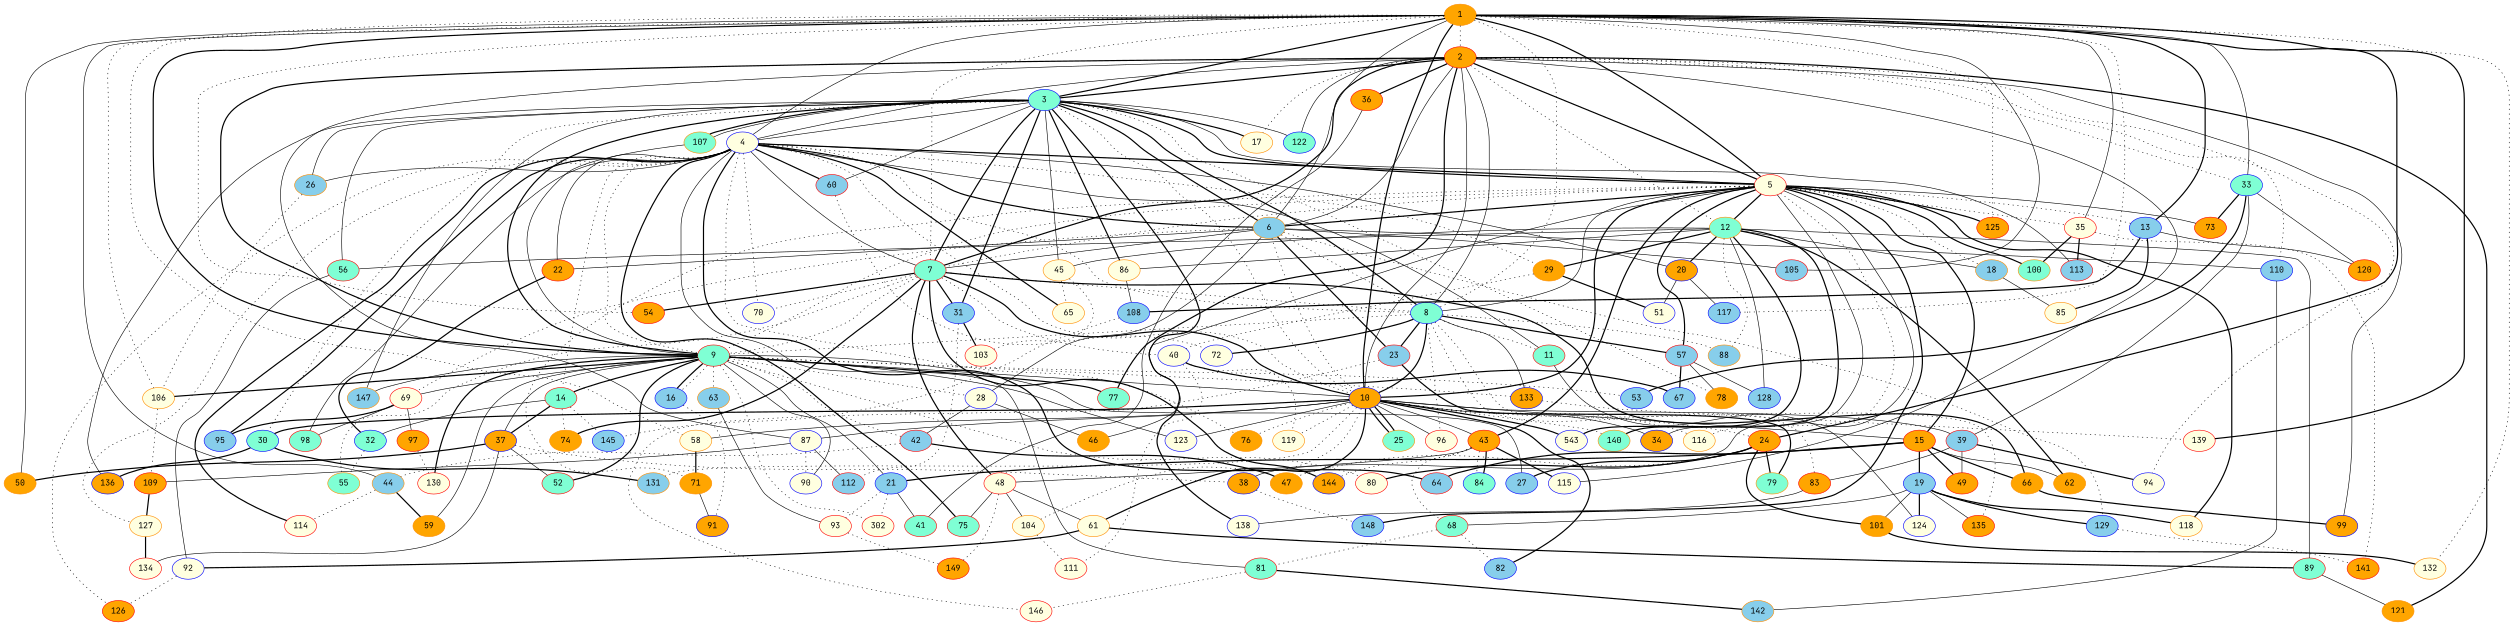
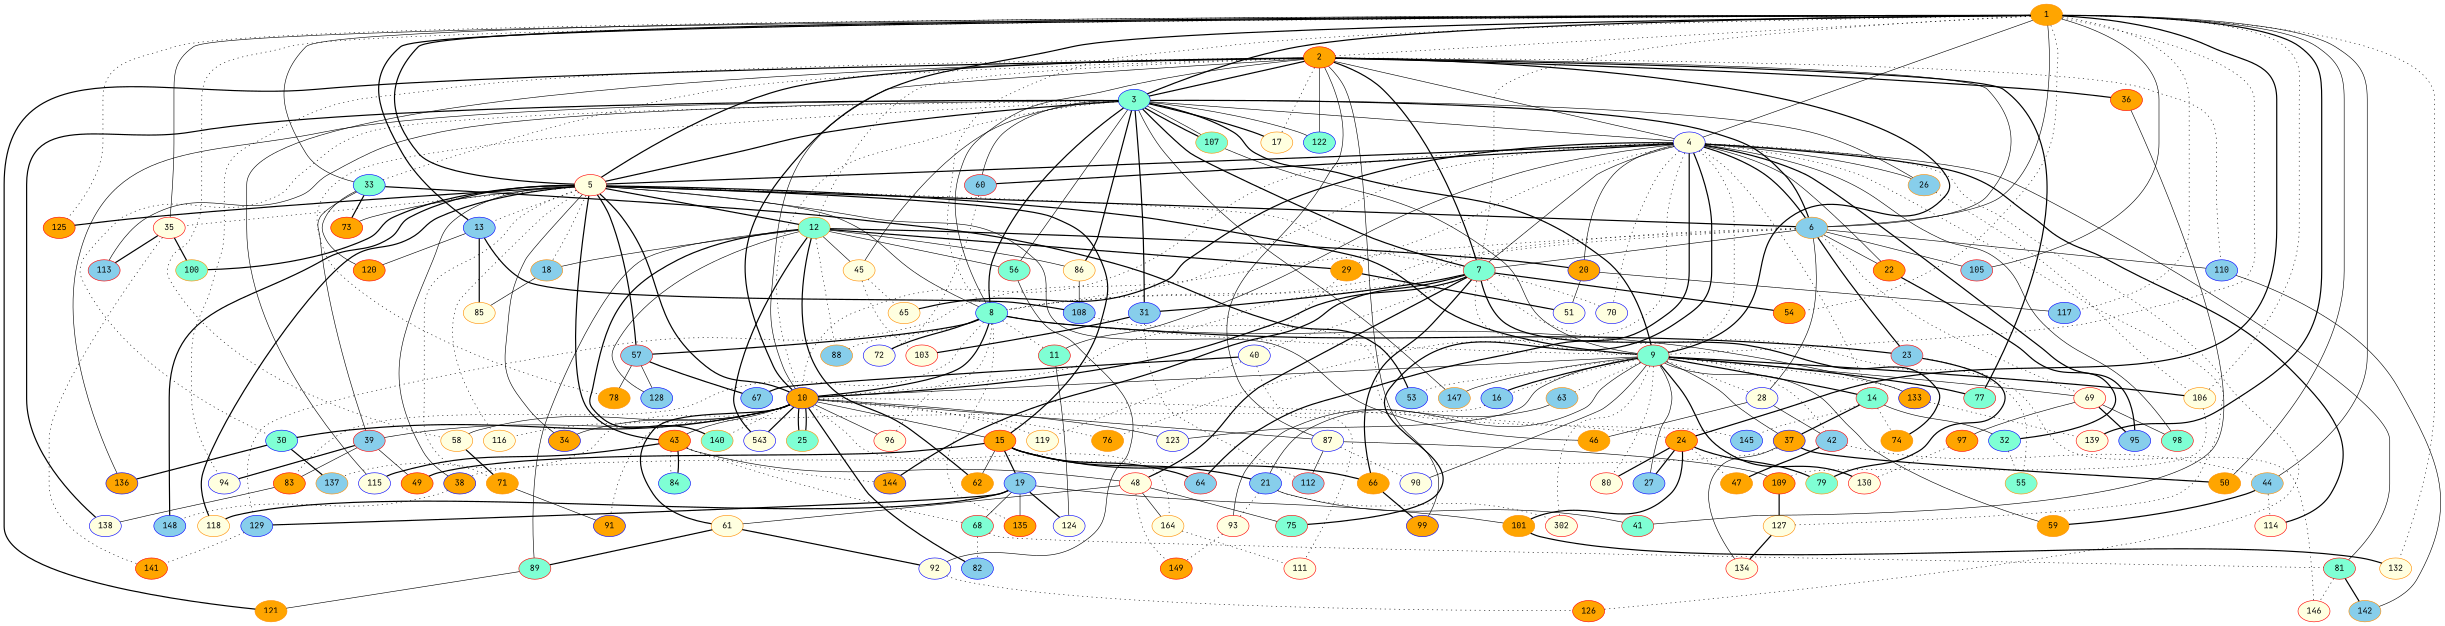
  graph {
    fontname="JetBrains Mono"
    node [color=red fillcolor=lightyellow fontname="JetBrains Mono" style=filled]
    edge [fontname="JetBrains Mono" style=bold]
    1 [color=darkorange fillcolor=orange]
    2 [fillcolor=orange]
    3 [color=blue fillcolor=aquamarine]
    4 [color=blue]
    5
    6 [color=darkorange fillcolor=skyblue]
    7 [fillcolor=aquamarine]
    8 [color=blue fillcolor=aquamarine]
    9 [fillcolor=aquamarine]
    10 [color=blue fillcolor=orange]
    13 [color=blue fillcolor=skyblue]
    24 [fillcolor=orange]
    33 [color=blue fillcolor=aquamarine]
    35
    44 [color=darkorange fillcolor=skyblue]
    50 [color=darkorange fillcolor=orange]
    54 [fillcolor=orange]
    58 [color=darkorange]
    105 [fillcolor=skyblue]
    106 [color=darkorange]
    117 [color=blue fillcolor=skyblue]
    125 [fillcolor=orange]
    132 [color=darkorange]
    139
    12 [color=darkorange fillcolor=aquamarine]
    17 [color=darkorange]
    36 [fillcolor=orange]
    77 [fillcolor=aquamarine]
    87 [color=blue]
    94 [color=blue]
    99 [color=blue fillcolor=orange]
    110 [color=blue fillcolor=skyblue]
    115 [color=blue]
    121 [color=darkorange fillcolor=orange]
    122 [color=blue fillcolor=aquamarine]
    26 [color=darkorange fillcolor=skyblue]
    30 [color=blue fillcolor=aquamarine]
    31 [color=blue fillcolor=skyblue]
    45 [color=darkorange]
    56 [fillcolor=aquamarine]
    60 [fillcolor=skyblue]
    78 [color=darkorange fillcolor=orange]
    86 [color=darkorange]
    107 [color=darkorange fillcolor=aquamarine]
    113 [fillcolor=skyblue]
    136 [color=blue fillcolor=orange]
    138 [color=blue]
    147 [color=darkorange fillcolor=skyblue]
    11 [fillcolor=aquamarine]
    14 [fillcolor=aquamarine]
    20 [color=blue fillcolor=orange]
    22 [fillcolor=orange]
    29 [color=darkorange fillcolor=orange]
    64 [fillcolor=skyblue]
    65 [color=darkorange]
    70 [color=blue]
    75 [fillcolor=aquamarine]
    76 [color=darkorange fillcolor=orange]
    81 [fillcolor=aquamarine]
    95 [color=blue fillcolor=skyblue]
    98 [fillcolor=aquamarine]
    114
    126 [fillcolor=orange]
    127 [color=darkorange]
    15 [fillcolor=orange]
    18 [color=darkorange fillcolor=skyblue]
    34 [color=blue fillcolor=orange]
    38 [color=blue fillcolor=orange]
    43 [fillcolor=orange]
    46 [color=darkorange fillcolor=orange]
    57 [fillcolor=skyblue]
    71 [color=darkorange fillcolor=orange]
    73 [fillcolor=orange]
    100 [color=darkorange fillcolor=aquamarine]
    116 [color=darkorange]
    118 [color=darkorange]
    148 [color=blue fillcolor=skyblue]
    23 [fillcolor=skyblue]
    28 [color=blue]
    69
    129 [color=blue fillcolor=skyblue]
    40 [color=blue]
    48
    55 [color=darkorange fillcolor=aquamarine]
    66 [color=darkorange fillcolor=orange]
    74 [color=darkorange fillcolor=orange]
    144 [color=blue fillcolor=orange]
    83 [fillcolor=orange]
    72 [color=blue]
    88 [color=darkorange fillcolor=skyblue]
    96
    133 [color=blue fillcolor=orange]
    135 [fillcolor=orange]
    16 [color=blue fillcolor=skyblue]
    21 [color=blue fillcolor=skyblue]
    27 [color=blue fillcolor=skyblue]
    37 [color=blue fillcolor=orange]
    42 [fillcolor=skyblue]
-   52 [fillcolor=aquamarine]
    53 [color=blue fillcolor=skyblue]
    59 [color=darkorange fillcolor=orange]
    63 [color=darkorange fillcolor=skyblue]
    80
    90 [color=blue]
    n105 [label=302]
    123 [color=blue]
    130
    25 [color=darkorange fillcolor=aquamarine]
    39 [fillcolor=skyblue]
    61 [color=darkorange]
    82 [color=blue fillcolor=skyblue]
-   104 [color=darkorange]
+   104 [color=darkorange label=164]
    119 [color=darkorange]
-   137 [color=darkorange fillcolor=skyblue label=131]
+   137 [color=darkorange fillcolor=skyblue]
    140 [color=darkorange fillcolor=aquamarine]
    n116 [color=blue label=543]
    85 [color=darkorange]
    108 [color=blue fillcolor=skyblue]
    120 [fillcolor=orange]
    101 [color=darkorange fillcolor=orange]
    79 [color=darkorange fillcolor=aquamarine]
    47 [color=darkorange fillcolor=orange]
    141 [fillcolor=orange]
    109 [fillcolor=orange]
    62 [color=darkorange fillcolor=orange]
    89 [fillcolor=aquamarine]
    128 [color=blue fillcolor=skyblue]
    41 [fillcolor=aquamarine]
    112 [fillcolor=skyblue]
    142 [color=darkorange fillcolor=skyblue]
    103
    92 [color=blue]
    124 [color=blue]
    32 [color=blue fillcolor=aquamarine]
    145 [color=blue fillcolor=skyblue]
    51 [color=blue]
    146
    134
    19 [color=blue fillcolor=skyblue]
    49 [fillcolor=orange]
    68 [fillcolor=aquamarine]
    84 [color=blue fillcolor=aquamarine]
    67 [color=blue fillcolor=skyblue]
    91 [color=blue fillcolor=orange]
    97 [fillcolor=orange]
    111
    149 [fillcolor=orange]
    93
    1 -- 2 [style=dotted]
    1 -- 3
    1 -- 4 [style=solid]
    1 -- 5
    1 -- 6 [style=solid]
    1 -- 7 [style=dotted]
    1 -- 8 [style=dotted]
-   1 -- 9
+   1 -- 9 [style=dotted]
    1 -- 10
    1 -- 13
    1 -- 24
    1 -- 33 [style=solid]
    1 -- 35 [style=solid]
    1 -- 44 [style=solid]
    1 -- 50 [style=solid]
    1 -- 54 [style=dotted]
    1 -- 58 [style=dotted]
    1 -- 105 [style=solid]
    1 -- 106 [style=dotted]
    1 -- 117 [style=dotted]
    1 -- 125 [style=dotted]
    1 -- 132 [style=dotted]
    1 -- 139
    2 -- 3
    2 -- 4 [style=solid]
    2 -- 5
    2 -- 6 [style=solid]
    2 -- 7
    2 -- 8 [style=solid]
    2 -- 9
    2 -- 10 [style=solid]
    2 -- 33 [style=dotted]
    2 -- 12 [style=dotted]
    2 -- 17 [style=dotted]
    2 -- 36
    2 -- 77
    2 -- 87 [style=solid]
    2 -- 94 [style=dotted]
    2 -- 99 [style=solid]
    2 -- 110 [style=dotted]
    2 -- 115 [style=solid]
    2 -- 121
    2 -- 122 [style=solid]
    3 -- 4 [style=solid]
    3 -- 5
    3 -- 6
    3 -- 7
    3 -- 8
    3 -- 9
    3 -- 10 [style=dotted]
    3 -- 17
    3 -- 122 [style=solid]
    3 -- 26 [style=solid]
    3 -- 30 [style=dotted]
    3 -- 31
    3 -- 45 [style=solid]
    3 -- 56 [style=solid]
    3 -- 60 [style=solid]
    3 -- 78 [style=dotted]
    3 -- 86
    3 -- 107
    3 -- 107 [style=solid]
    3 -- 113 [style=solid]
    3 -- 136 [style=solid]
    3 -- 138
    3 -- 147 [style=solid]
    4 -- 5
    4 -- 6
    4 -- 7 [style=solid]
    4 -- 8 [style=dotted]
    4 -- 9 [style=dotted]
    4 -- 10 [style=dotted]
    4 -- 26 [style=solid]
    4 -- 60
    4 -- 11 [style=solid]
    4 -- 14 [style=dotted]
    4 -- 20 [style=solid]
    4 -- 22 [style=solid]
    4 -- 29 [style=dotted]
    4 -- 64
    4 -- 65
    4 -- 70 [style=dotted]
    4 -- 75
    4 -- 76 [style=dotted]
    4 -- 81 [style=solid]
    4 -- 95
    4 -- 98 [style=solid]
    4 -- 114
    4 -- 126 [style=dotted]
    4 -- 127 [style=dotted]
    5 -- 6
    5 -- 7 [style=dotted]
    5 -- 8 [style=solid]
-   5 -- 9 [style=dotted]
+   5 -- 9
    5 -- 10
    5 -- 13 [style=dotted]
    5 -- 35 [style=dotted]
    5 -- 125
    5 -- 12
    5 -- 15
    5 -- 18 [style=dotted]
    5 -- 34 [style=solid]
    5 -- 38 [style=solid]
    5 -- 43
    5 -- 46 [style=solid]
    5 -- 57
    5 -- 71 [style=dotted]
    5 -- 73 [style=solid]
    5 -- 100
    5 -- 116 [style=dotted]
    5 -- 118
    5 -- 148
    6 -- 7 [style=solid]
    6 -- 8 [style=dotted]
    6 -- 10 [style=dotted]
    6 -- 105 [style=solid]
    6 -- 110 [style=solid]
    6 -- 22 [style=solid]
    6 -- 23
    6 -- 28 [style=solid]
    6 -- 69 [style=dotted]
    6 -- 129 [style=dotted]
    7 -- 8 [style=dotted]
    7 -- 9 [style=dotted]
    7 -- 10
    7 -- 54
    7 -- 31
    7 -- 70 [style=dotted]
    7 -- 40 [style=dotted]
    7 -- 48
    7 -- 55 [style=dotted]
    7 -- 66
    7 -- 74
    7 -- 144
    8 -- 9 [style=dotted]
    8 -- 10
    8 -- 11 [style=dotted]
    8 -- 57
    8 -- 23
    8 -- 83 [style=dotted]
    8 -- 72
    8 -- 88 [style=dotted]
    8 -- 96 [style=dotted]
    8 -- 133 [style=solid]
    8 -- 135 [style=dotted]
    9 -- 10 [style=solid]
    9 -- 106
    9 -- 77
    9 -- 147 [style=solid]
    9 -- 14
    9 -- 28 [style=dotted]
    9 -- 69 [style=solid]
    9 -- 133 [style=dotted]
    9 -- 16
    9 -- 16 [style=dotted]
    9 -- 21 [style=solid]
    9 -- 27 [style=solid]
    9 -- 37 [style=solid]
    9 -- 42 [style=dotted]
-   9 -- 52
    9 -- 53 [style=dotted]
    9 -- 59 [style=solid]
    9 -- 63 [style=dotted]
    9 -- 80 [style=dotted]
    9 -- 90 [style=solid]
    9 -- n105 [style=dotted]
    9 -- 123 [style=solid]
    9 -- 130
    10 -- 24 [style=dotted]
    10 -- 58 [style=solid]
    10 -- 87 [style=solid]
    10 -- 30
    10 -- 76 [style=dotted]
    10 -- 15 [style=solid]
    10 -- 34 [style=solid]
    10 -- 43 [style=solid]
    10 -- 116 [style=dotted]
    10 -- 96 [style=solid]
    10 -- 123 [style=solid]
    10 -- 25
    10 -- 25
    10 -- 39 [style=solid]
    10 -- 61
    10 -- 82
    10 -- 104 [style=dotted]
    10 -- 119 [style=dotted]
    10 -- 137 [style=dotted]
    10 -- 140 [style=dotted]
    10 -- n116
    13 -- 85
    13 -- 108
    13 -- 120 [style=solid]
    24 -- 27
    24 -- 80
    24 -- 101
    24 -- 79
    24 -- 47 [style=dotted]
    33 -- 73
    33 -- 53
    33 -- 39 [style=solid]
    33 -- 120 [style=solid]
    35 -- 113
    35 -- 100
    35 -- 141 [style=dotted]
    44 -- 114 [style=dotted]
    44 -- 59
    58 -- 71
    106 -- 109 [style=dotted]
    12 -- 45 [style=solid]
    12 -- 56 [style=solid]
    12 -- 86 [style=solid]
    12 -- 20
    12 -- 29
    12 -- 18 [style=solid]
    12 -- 88 [style=dotted]
    12 -- 140
    12 -- n116
    12 -- 62
    12 -- 89 [style=solid]
    12 -- 128 [style=solid]
    36 -- 41 [style=solid]
    87 -- 90 [style=dotted]
    87 -- 109 [style=solid]
    87 -- 112 [style=solid]
    110 -- 142 [style=solid]
    26 -- 106 [style=dotted]
    30 -- 136
    30 -- 137
    31 -- 112 [style=dotted]
    31 -- 103
    45 -- 65 [style=dotted]
    45 -- 103 [style=dotted]
    56 -- 92 [style=solid]
    60 -- 72 [style=dotted]
    86 -- 108 [style=solid]
    107 -- 9 [style=solid]
    11 -- 124 [style=solid]
    14 -- 74 [style=dotted]
    14 -- 37
    14 -- 32 [style=solid]
    14 -- 145 [style=dotted]
    20 -- 117 [style=solid]
    20 -- 51 [style=solid]
    22 -- 32
    29 -- 40 [style=dotted]
    29 -- 51
    81 -- 142
    81 -- 146 [style=dotted]
    127 -- 134
    15 -- 64
    15 -- 66
    15 -- 21
    15 -- 62 [style=solid]
    15 -- 19
    15 -- 49
    18 -- 85 [style=solid]
    38 -- 148 [style=dotted]
    43 -- 115
    43 -- 48 [style=solid]
    43 -- 144 [style=dotted]
    43 -- 68 [style=dotted]
    43 -- 84 [style=dotted]
    43 -- 84
    57 -- 78 [style=solid]
    57 -- 128 [style=solid]
    57 -- 67
    71 -- 91 [style=solid]
    23 -- 79
    23 -- 146 [style=dotted]
    28 -- 46 [style=solid]
    28 -- 42 [style=solid]
    69 -- 95
    69 -- 98 [style=solid]
    69 -- 97 [style=solid]
    129 -- 141 [style=dotted]
    40 -- 119 [style=dotted]
    40 -- 67
    40 -- 111 [style=dotted]
    48 -- 75 [style=solid]
    48 -- 61 [style=solid]
    48 -- 104 [style=solid]
    48 -- 149 [style=dotted]
    66 -- 99
    83 -- 138 [style=solid]
    133 -- 139 [style=dotted]
    16 -- 91 [style=dotted]
    21 -- n105 [style=dotted]
    21 -- 41 [style=solid]
    21 -- 93 [style=dotted]
    37 -- 50
    37 -- 38 [style=dotted]
-   37 -- 52 [style=solid]
    37 -- 134 [style=solid]
    42 -- 44 [style=dotted]
    42 -- 47
    63 -- 93 [style=solid]
    39 -- 94
    39 -- 83 [style=solid]
    39 -- 49 [style=solid]
    61 -- 89
    61 -- 92
    104 -- 111 [style=dotted]
    108 -- 145 [style=dotted]
    101 -- 132
    109 -- 127
    89 -- 121 [style=solid]
    92 -- 126 [style=dotted]
    32 -- 55 [style=dotted]
    19 -- 118
    19 -- 129
    19 -- 135 [style=solid]
    19 -- 101 [style=solid]
    19 -- 124
    19 -- 68 [style=solid]
    68 -- 81 [style=dotted]
    68 -- 82 [style=dotted]
    97 -- 130 [style=dotted]
    93 -- 149 [style=dotted]
  }
